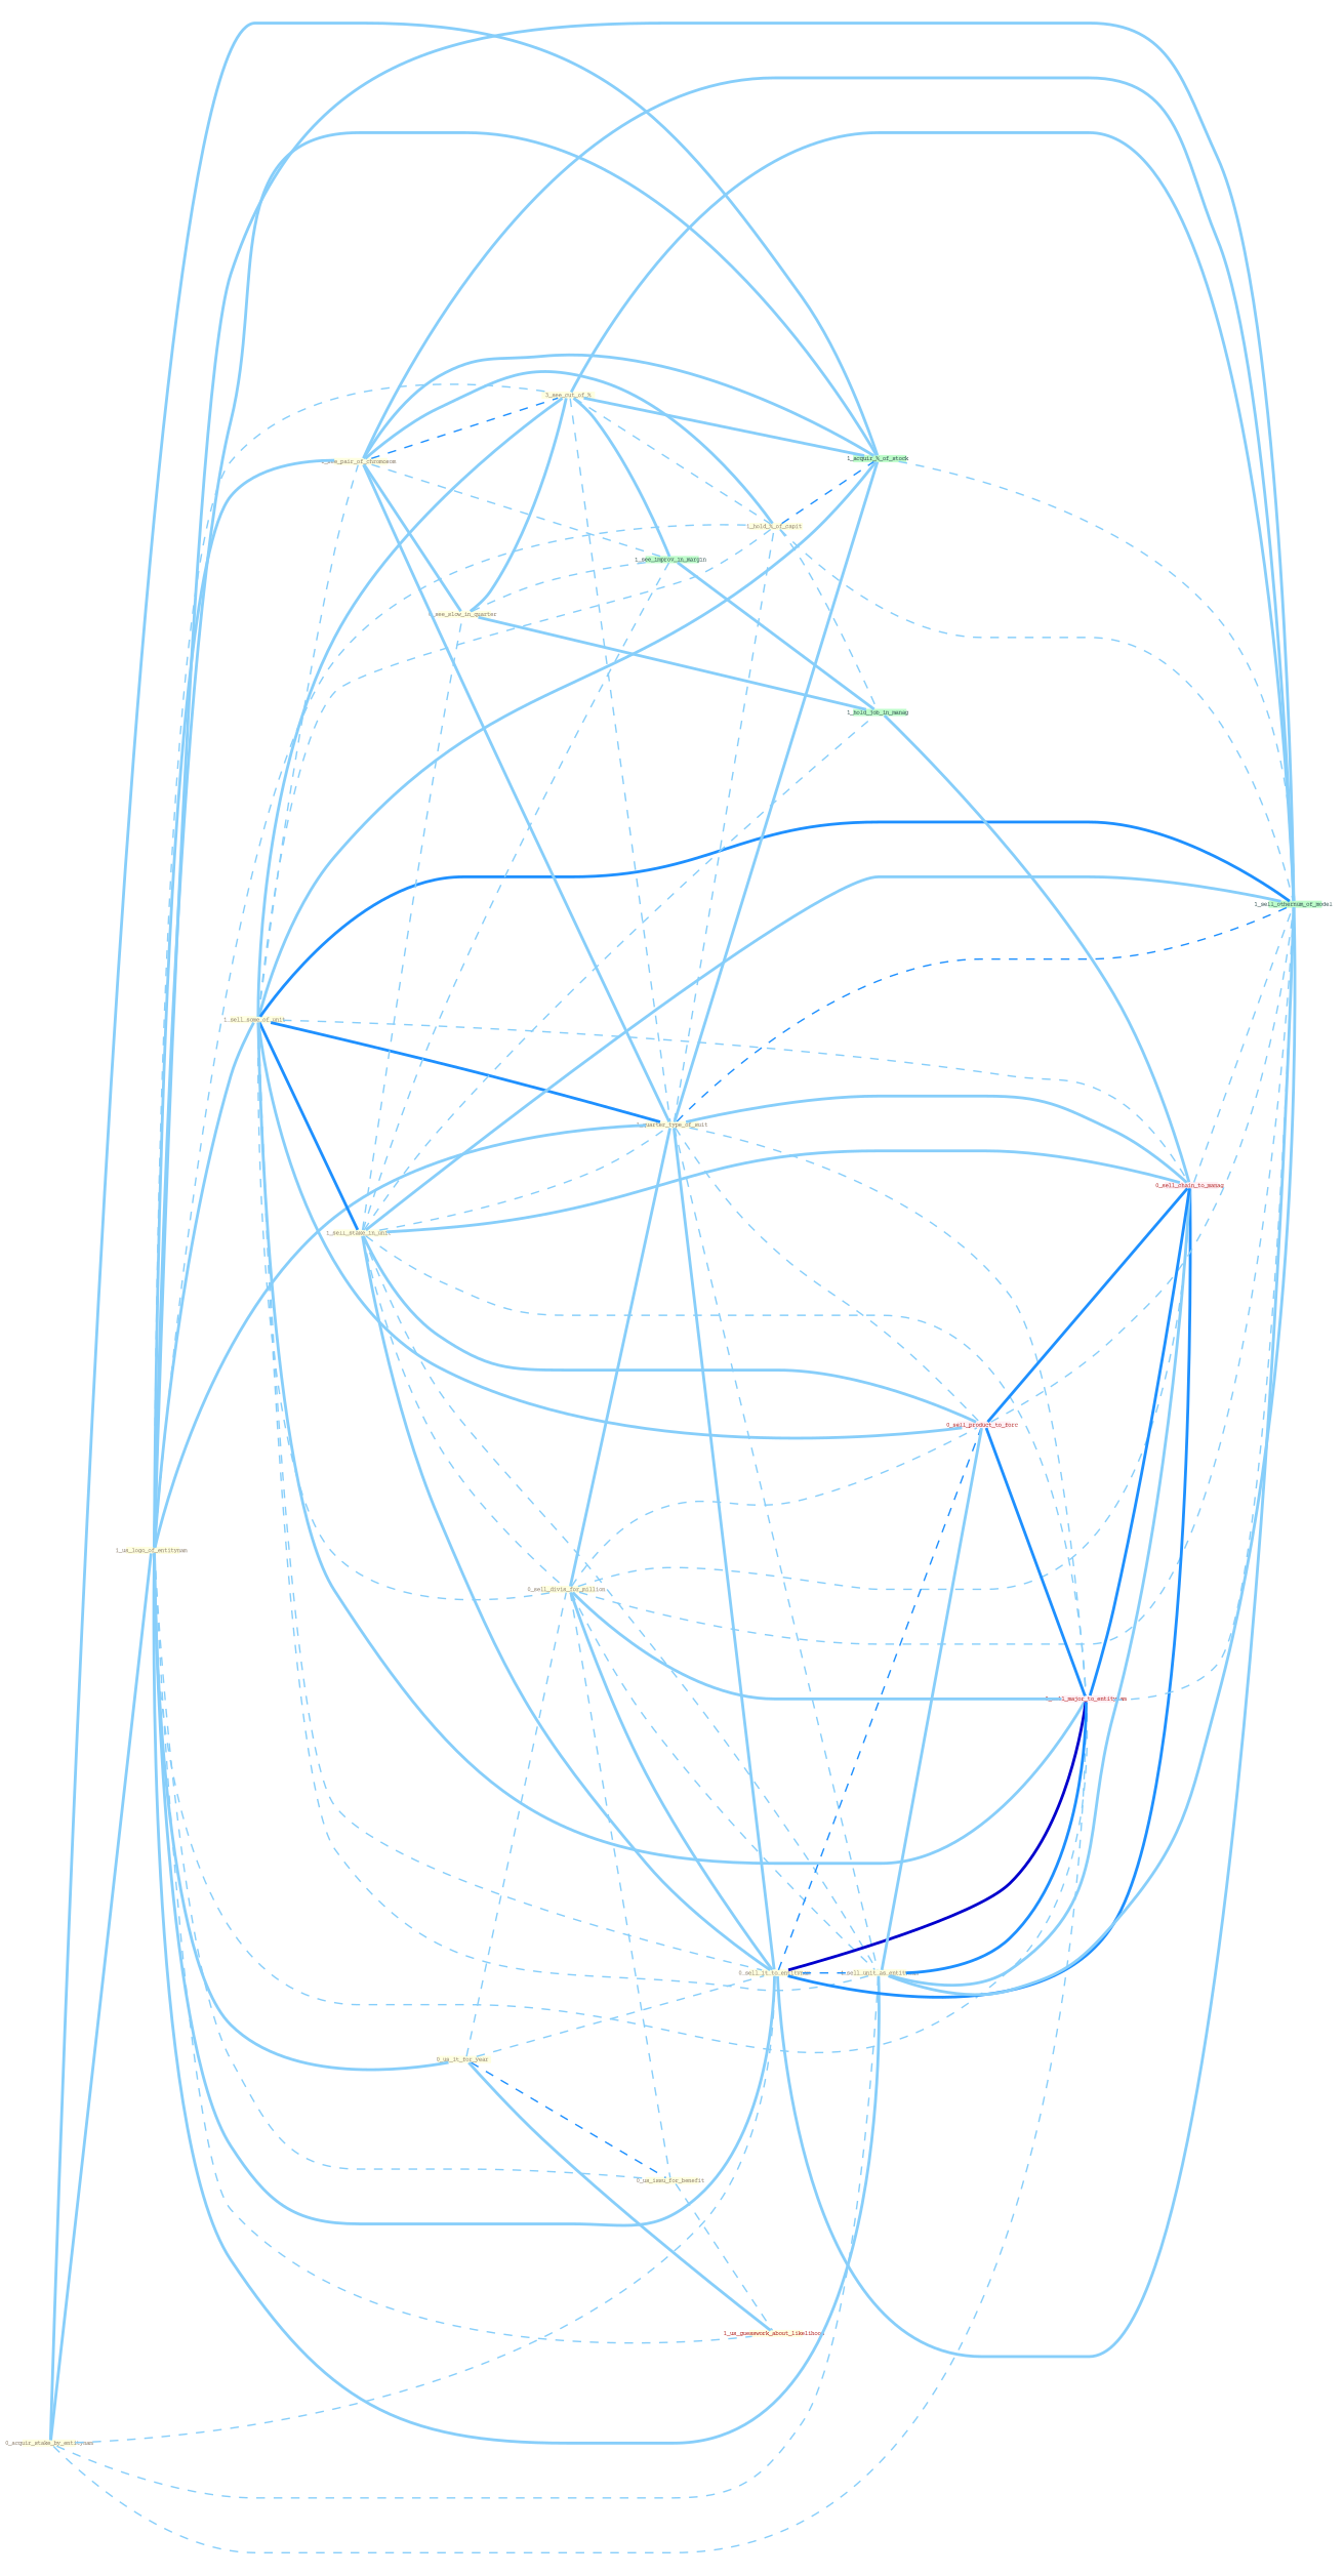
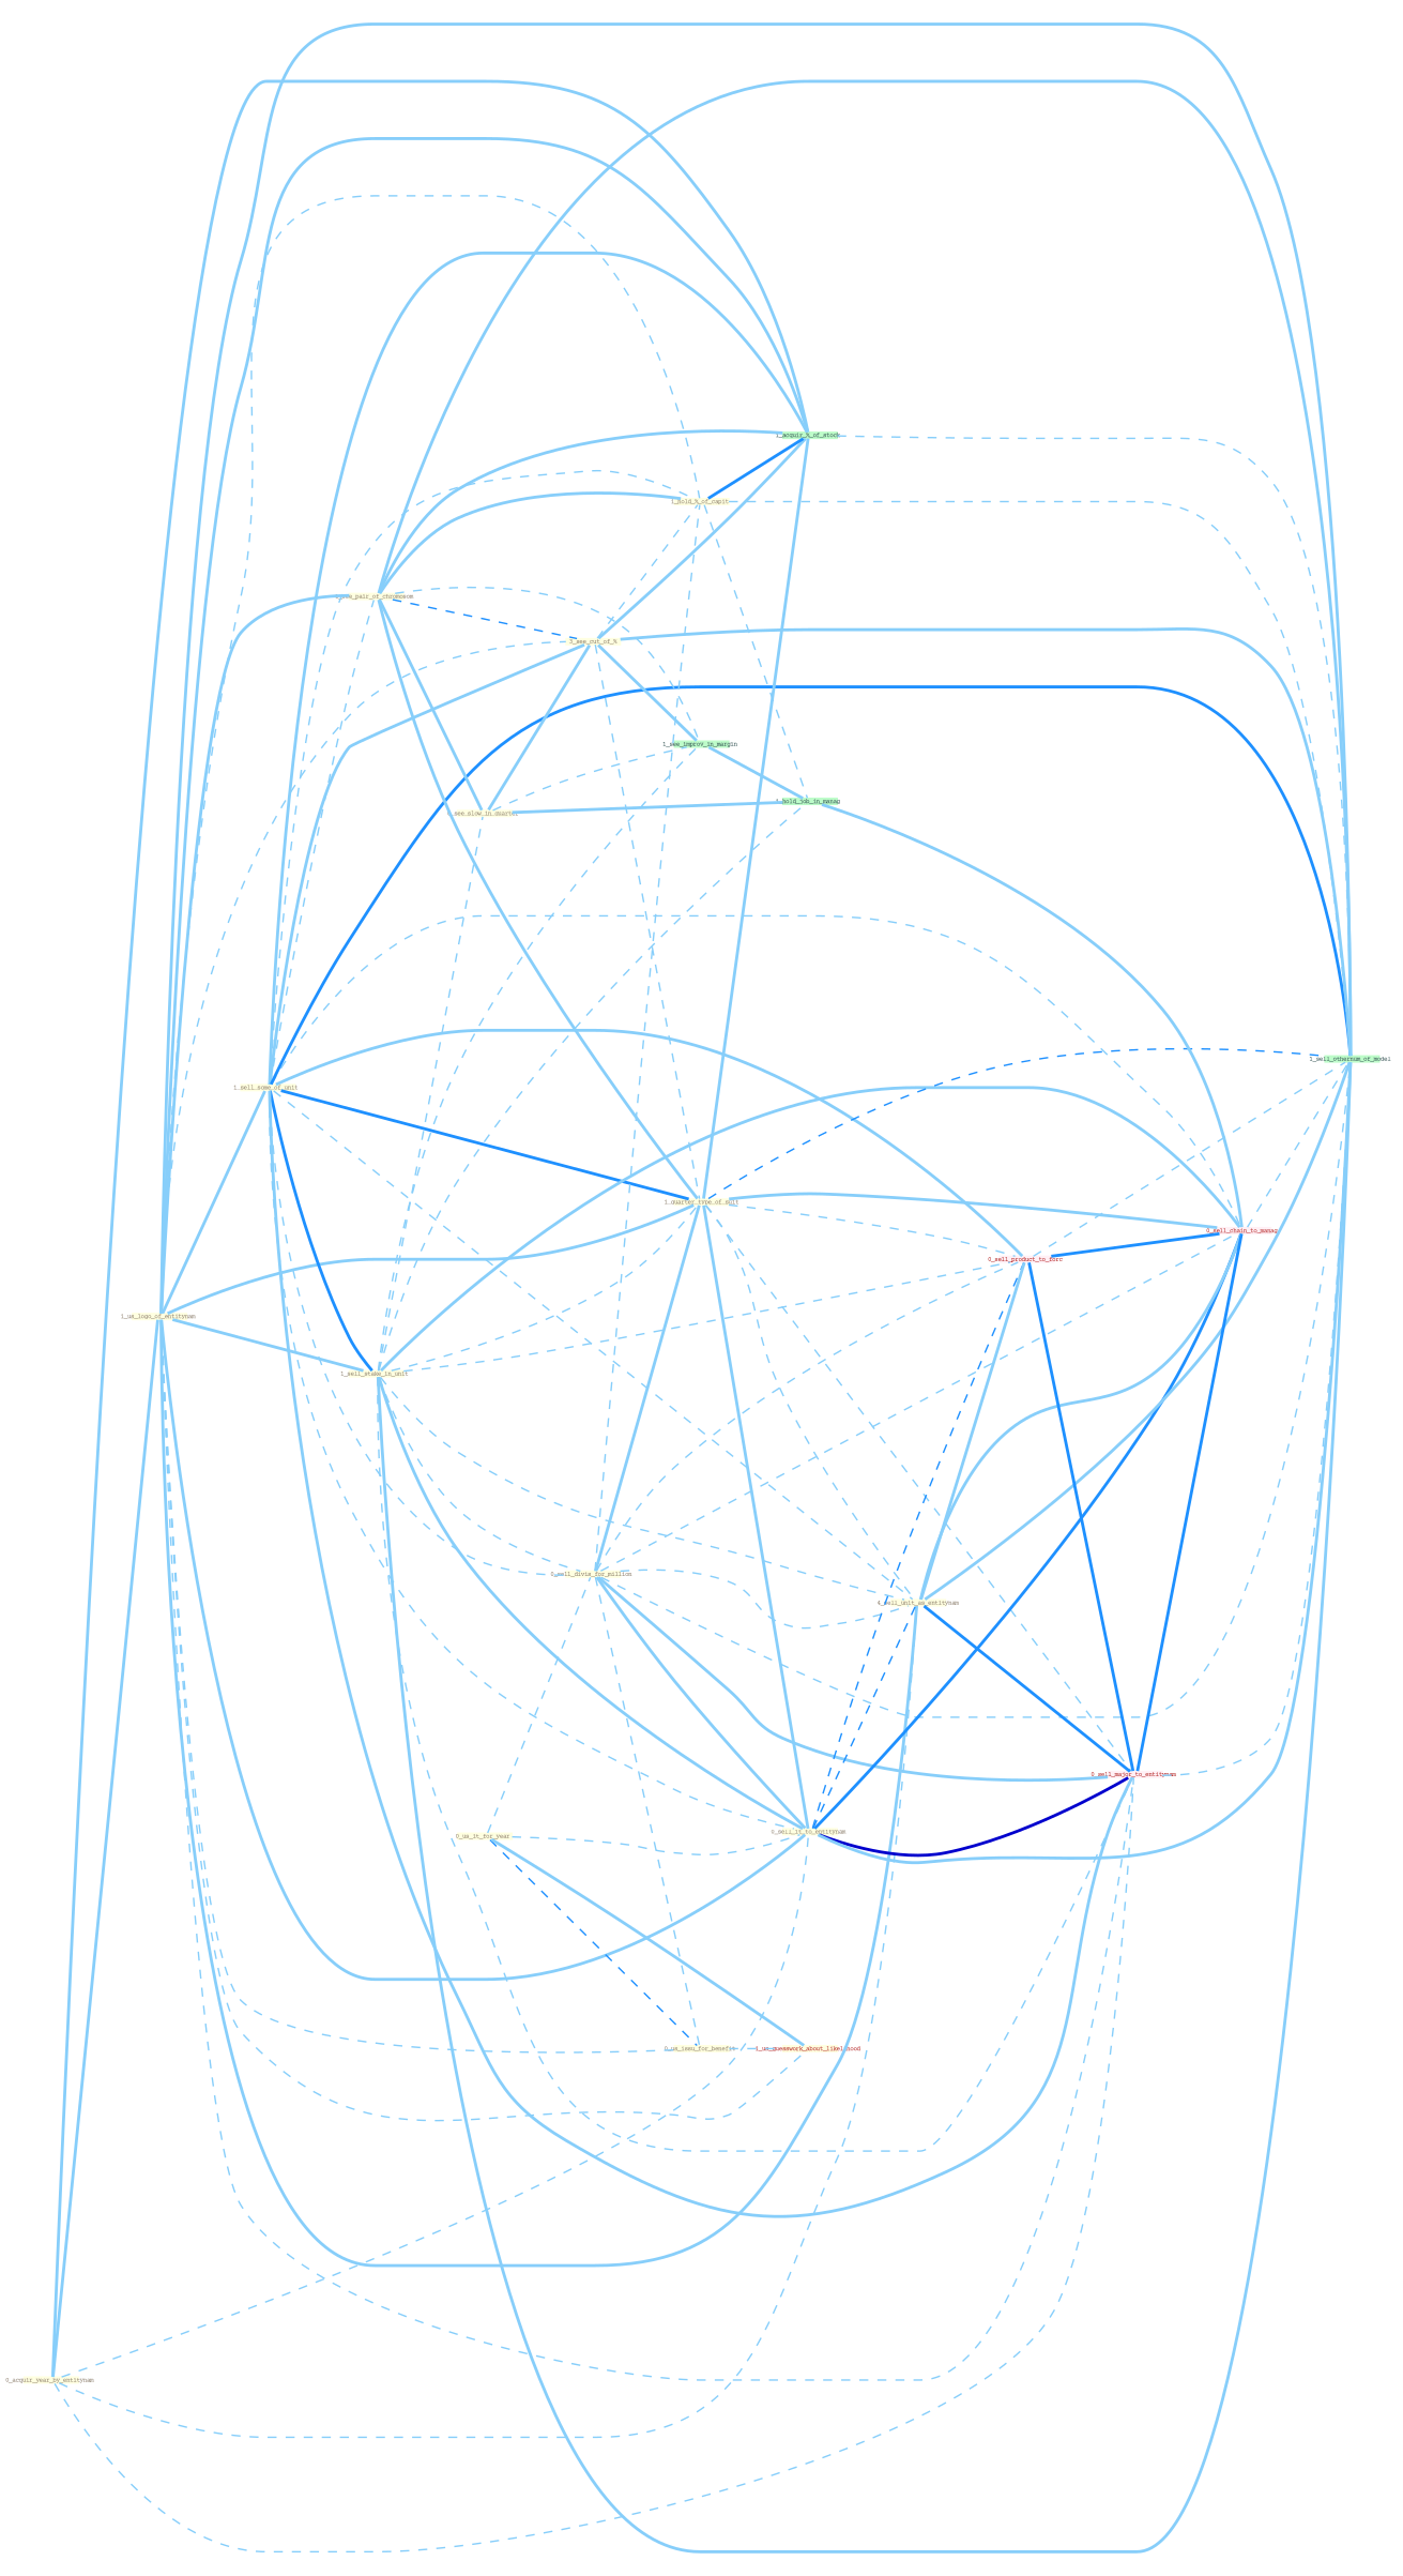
  graph {
    fontname="Courier Prime"
    rankdir=LR
    node [color="#ffffe0" fixedsize=true fontcolor="#8b7d6b" fontname="Courier Prime" fontsize=4 shape=polygon style=filled]
    edge [color="#87cefa" fontname="Courier Prime" style=dashed w=1]
-   "0_acquir_year_by_entitynam " [height=.06 width=.5 label="0_acquir_stake_by_entitynam"]
+   "0_acquir_year_by_entitynam " [height=.06 width=.5]
    "1_us_logo_of_entitynam " [height=.06 width=.5]
    "1_sell_some_of_unit " [height=.06 width=.5]
    "0_us_it_for_year " [height=.06 width=.5]
    "1_see_pair_of_chromosom " [height=.06 width=.5]
    "1_sell_stake_in_unit " [height=.06 width=.5]
    "0_see_slow_in_quarter " [height=.06 width=.5]
    "0_sell_divis_for_million " [height=.06 width=.5]
    "0_us_issu_for_benefit " [height=.06 width=.5]
    "1_us_guesswork_about_likelihood " [fontcolor="#b22222" height=.06 width=.5]
    n11 [height=.06 label="3_see_cut_of_%" width=.5]
    n12 [height=.06 label="1_quarter_type_of_suit" width=.5]
    "0_sell_it_to_entitynam " [height=.06 width=.5]
    n14 [height=.06 label="4_sell_unit_as_entitynam" width=.5]
    "1_hold_%_of_capit " [height=.06 width=.5]
    "0_sell_product_to_forc " [color="#fff0f5" fontcolor="#b22222" height=.06 width=.5]
    "0_sell_major_to_entitynam " [color="#fff0f5" fontcolor="#b22222" height=.06 width=.5]
    "0_sell_chain_to_manag " [color="#fff0f5" fontcolor="#b22222" height=.06 width=.5]
    "1_acquir_%_of_stock " [color="#BDFCC9" fontcolor="#2f4f4f" height=.06 width=.5]
    "1_sell_othernum_of_model " [color="#BDFCC9" fontcolor="#2f4f4f" height=.06 width=.5]
    "1_see_improv_in_margin " [color="#BDFCC9" fontcolor="#2f4f4f" height=.06 width=.5]
    "1_hold_job_in_manag " [color="#BDFCC9" fontcolor="#2f4f4f" height=.06 width=.5]
    subgraph sub_1 {
      "0_acquir_year_by_entitynam "
      "1_us_logo_of_entitynam "
      "1_sell_some_of_unit "
      "0_us_it_for_year "
      "1_see_pair_of_chromosom "
      "1_sell_stake_in_unit "
      "0_see_slow_in_quarter "
      "0_sell_divis_for_million "
      "0_us_issu_for_benefit "
      "1_us_guesswork_about_likelihood "
      n11
      n12
      "0_sell_it_to_entitynam "
      n14
      "1_hold_%_of_capit "
    }
    subgraph sub_2 {
      "0_sell_product_to_forc "
      "0_sell_major_to_entitynam "
      "0_sell_chain_to_manag "
    }
    "0_acquir_year_by_entitynam " -- "1_us_logo_of_entitynam " [style=bold]
    "0_acquir_year_by_entitynam " -- "0_sell_it_to_entitynam "
    "0_acquir_year_by_entitynam " -- n14
    "0_acquir_year_by_entitynam " -- "0_sell_major_to_entitynam "
    "0_acquir_year_by_entitynam " -- "1_acquir_%_of_stock " [style=bold]
    "1_us_logo_of_entitynam " -- "1_sell_some_of_unit " [style=bold]
-   "1_us_logo_of_entitynam " -- "0_us_it_for_year " [style=bold]
+   "1_us_logo_of_entitynam " -- "1_sell_stake_in_unit " [style=bold]
    "1_us_logo_of_entitynam " -- "1_see_pair_of_chromosom " [style=bold]
    "1_us_logo_of_entitynam " -- "0_us_issu_for_benefit "
    "1_us_logo_of_entitynam " -- "1_us_guesswork_about_likelihood "
    "1_us_logo_of_entitynam " -- n11
    "1_us_logo_of_entitynam " -- n12 [style=bold]
    "1_us_logo_of_entitynam " -- "0_sell_it_to_entitynam " [style=bold]
    "1_us_logo_of_entitynam " -- n14 [style=bold]
    "1_us_logo_of_entitynam " -- "1_hold_%_of_capit "
    "1_us_logo_of_entitynam " -- "0_sell_major_to_entitynam "
    "1_us_logo_of_entitynam " -- "1_acquir_%_of_stock " [style=bold]
    "1_us_logo_of_entitynam " -- "1_sell_othernum_of_model " [style=bold]
    "1_sell_some_of_unit " -- "1_see_pair_of_chromosom "
    "1_sell_some_of_unit " -- "1_sell_stake_in_unit " [color="#1e90ff" style=bold w=2]
    "1_sell_some_of_unit " -- "0_sell_divis_for_million "
    "1_sell_some_of_unit " -- n11 [style=bold]
    "1_sell_some_of_unit " -- n12 [color="#1e90ff" style=bold w=2]
    "1_sell_some_of_unit " -- "0_sell_it_to_entitynam "
    "1_sell_some_of_unit " -- n14
    "1_sell_some_of_unit " -- "1_hold_%_of_capit "
    "1_sell_some_of_unit " -- "0_sell_product_to_forc " [style=bold]
    "1_sell_some_of_unit " -- "0_sell_major_to_entitynam " [style=bold]
    "1_sell_some_of_unit " -- "0_sell_chain_to_manag "
    "1_sell_some_of_unit " -- "1_acquir_%_of_stock " [style=bold]
    "1_sell_some_of_unit " -- "1_sell_othernum_of_model " [color="#1e90ff" style=bold w=2]
    "0_us_it_for_year " -- "0_sell_divis_for_million "
    "0_us_it_for_year " -- "0_us_issu_for_benefit " [color="#1e90ff" w=2]
    "0_us_it_for_year " -- "1_us_guesswork_about_likelihood " [style=bold]
    "0_us_it_for_year " -- "0_sell_it_to_entitynam "
    "1_see_pair_of_chromosom " -- "0_see_slow_in_quarter " [style=bold]
    "1_see_pair_of_chromosom " -- n11 [color="#1e90ff" w=2]
    "1_see_pair_of_chromosom " -- n12 [style=bold]
    "1_see_pair_of_chromosom " -- "1_hold_%_of_capit " [style=bold]
    "1_see_pair_of_chromosom " -- "1_acquir_%_of_stock " [style=bold]
    "1_see_pair_of_chromosom " -- "1_sell_othernum_of_model " [style=bold]
    "1_see_pair_of_chromosom " -- "1_see_improv_in_margin "
    "1_sell_stake_in_unit " -- "0_see_slow_in_quarter "
    "1_sell_stake_in_unit " -- "0_sell_divis_for_million "
    "1_sell_stake_in_unit " -- n12
    "1_sell_stake_in_unit " -- "0_sell_it_to_entitynam " [style=bold]
    "1_sell_stake_in_unit " -- n14
-   "1_sell_stake_in_unit " -- "0_sell_product_to_forc " [style=bold]
+   "1_sell_stake_in_unit " -- "0_sell_product_to_forc "
    "1_sell_stake_in_unit " -- "0_sell_major_to_entitynam "
    "1_sell_stake_in_unit " -- "0_sell_chain_to_manag " [style=bold]
    "1_sell_stake_in_unit " -- "1_sell_othernum_of_model " [style=bold]
    "1_sell_stake_in_unit " -- "1_see_improv_in_margin "
    "1_sell_stake_in_unit " -- "1_hold_job_in_manag "
    "0_see_slow_in_quarter " -- n11 [style=bold]
    "0_see_slow_in_quarter " -- "1_see_improv_in_margin " [w=2]
    "0_see_slow_in_quarter " -- "1_hold_job_in_manag " [style=bold]
    "0_sell_divis_for_million " -- "0_us_issu_for_benefit "
    "0_sell_divis_for_million " -- n12 [style=bold]
    "0_sell_divis_for_million " -- "0_sell_it_to_entitynam " [style=bold]
    "0_sell_divis_for_million " -- n14
    "0_sell_divis_for_million " -- "0_sell_product_to_forc "
    "0_sell_divis_for_million " -- "0_sell_major_to_entitynam " [style=bold]
    "0_sell_divis_for_million " -- "0_sell_chain_to_manag "
    "0_sell_divis_for_million " -- "1_sell_othernum_of_model "
    "0_us_issu_for_benefit " -- "1_us_guesswork_about_likelihood "
    n11 -- n12
    n11 -- "1_hold_%_of_capit "
    n11 -- "1_acquir_%_of_stock " [style=bold]
    n11 -- "1_sell_othernum_of_model " [style=bold]
    n11 -- "1_see_improv_in_margin " [style=bold]
    n12 -- "0_sell_it_to_entitynam " [style=bold]
    n12 -- n14
-   n12 -- "1_hold_%_of_capit "
+   "0_sell_divis_for_million " -- "1_hold_%_of_capit "
    n12 -- "0_sell_product_to_forc "
    n12 -- "0_sell_major_to_entitynam "
    n12 -- "0_sell_chain_to_manag " [style=bold]
    n12 -- "1_acquir_%_of_stock " [style=bold]
    n12 -- "1_sell_othernum_of_model " [color="#1e90ff" w=2]
    "0_sell_it_to_entitynam " -- n14 [color="#1e90ff" w=2]
    "0_sell_it_to_entitynam " -- "0_sell_product_to_forc " [color="#1e90ff" w=2]
    "0_sell_it_to_entitynam " -- "0_sell_major_to_entitynam " [color="#0000cd" style=bold w=3]
    "0_sell_it_to_entitynam " -- "0_sell_chain_to_manag " [color="#1e90ff" style=bold w=2]
    "0_sell_it_to_entitynam " -- "1_sell_othernum_of_model " [style=bold]
    n14 -- "0_sell_product_to_forc " [style=bold]
    n14 -- "0_sell_major_to_entitynam " [color="#1e90ff" style=bold w=2]
    n14 -- "0_sell_chain_to_manag " [style=bold]
    n14 -- "1_sell_othernum_of_model " [style=bold]
-   "1_hold_%_of_capit " -- "1_acquir_%_of_stock " [color="#1e90ff" w=2]
+   "1_hold_%_of_capit " -- "1_acquir_%_of_stock " [color="#1e90ff" style=bold w=2]
    "1_hold_%_of_capit " -- "1_sell_othernum_of_model "
    "1_hold_%_of_capit " -- "1_hold_job_in_manag "
    "0_sell_product_to_forc " -- "0_sell_major_to_entitynam " [color="#1e90ff" style=bold w=2]
    "0_sell_product_to_forc " -- "0_sell_chain_to_manag " [color="#1e90ff" style=bold w=2]
    "0_sell_product_to_forc " -- "1_sell_othernum_of_model "
    "0_sell_major_to_entitynam " -- "0_sell_chain_to_manag " [color="#1e90ff" style=bold w=2]
    "0_sell_major_to_entitynam " -- "1_sell_othernum_of_model "
    "0_sell_chain_to_manag " -- "1_sell_othernum_of_model "
    "1_acquir_%_of_stock " -- "1_sell_othernum_of_model "
    "1_see_improv_in_margin " -- "1_hold_job_in_manag " [style=bold]
    "1_hold_job_in_manag " -- "0_sell_chain_to_manag " [style=bold]
  }
